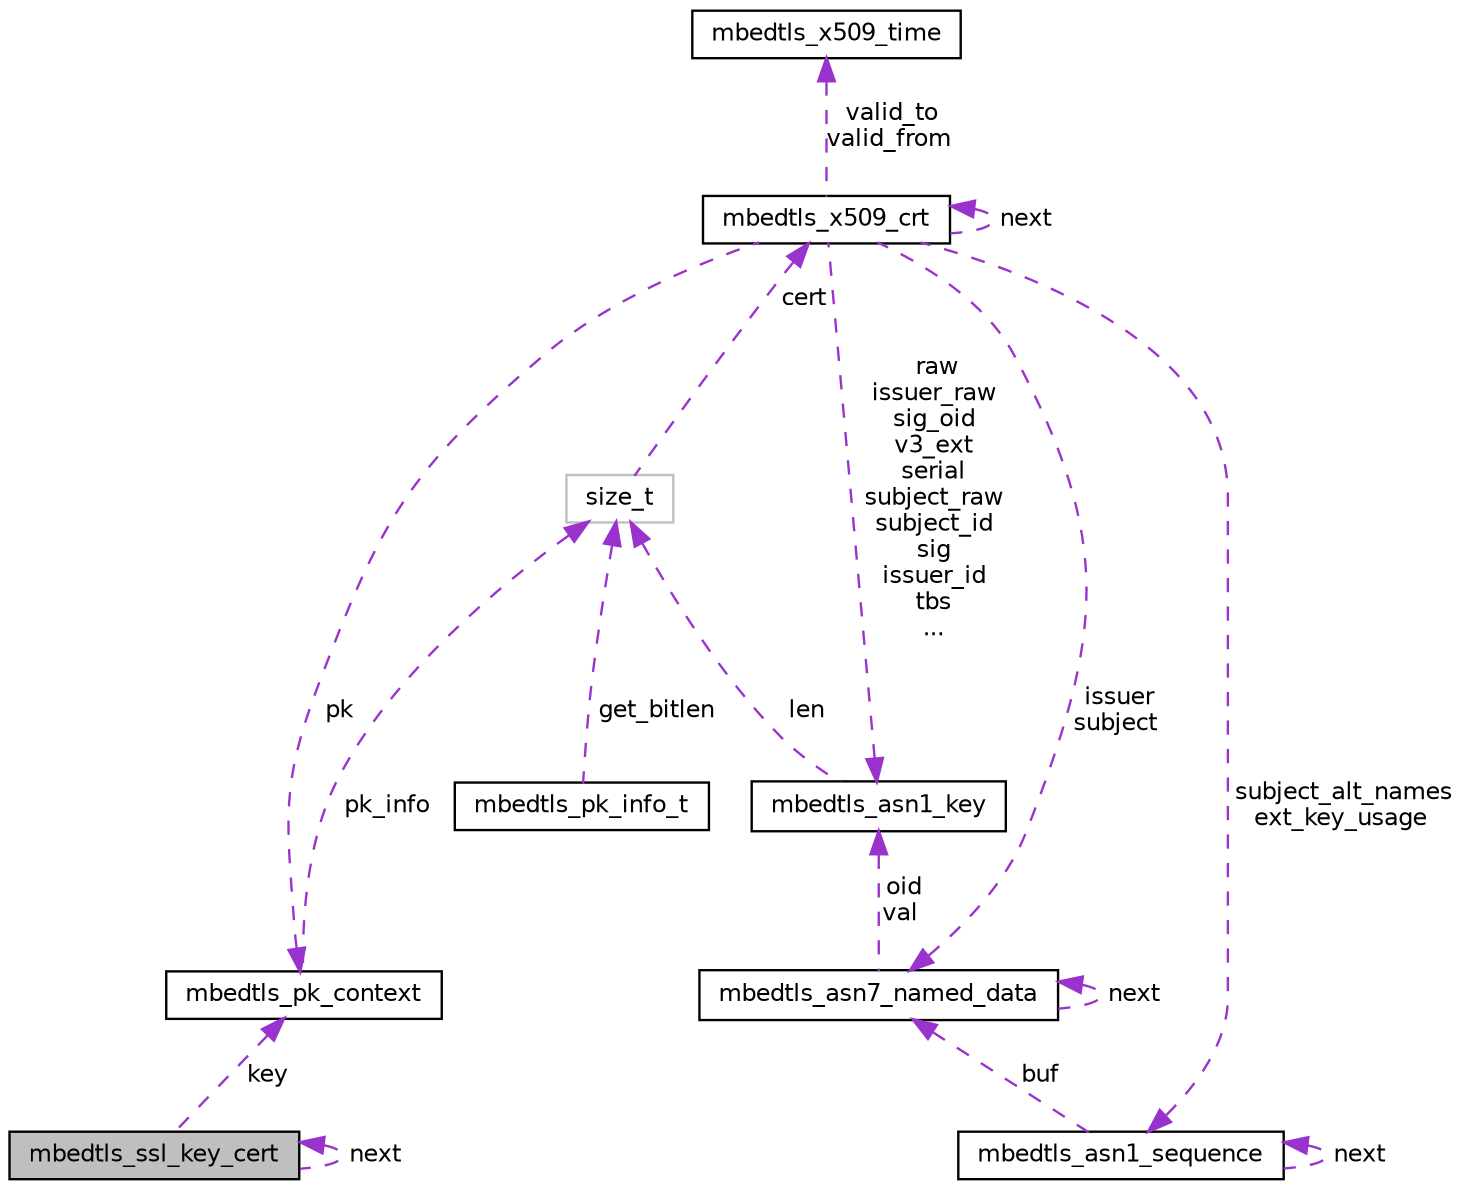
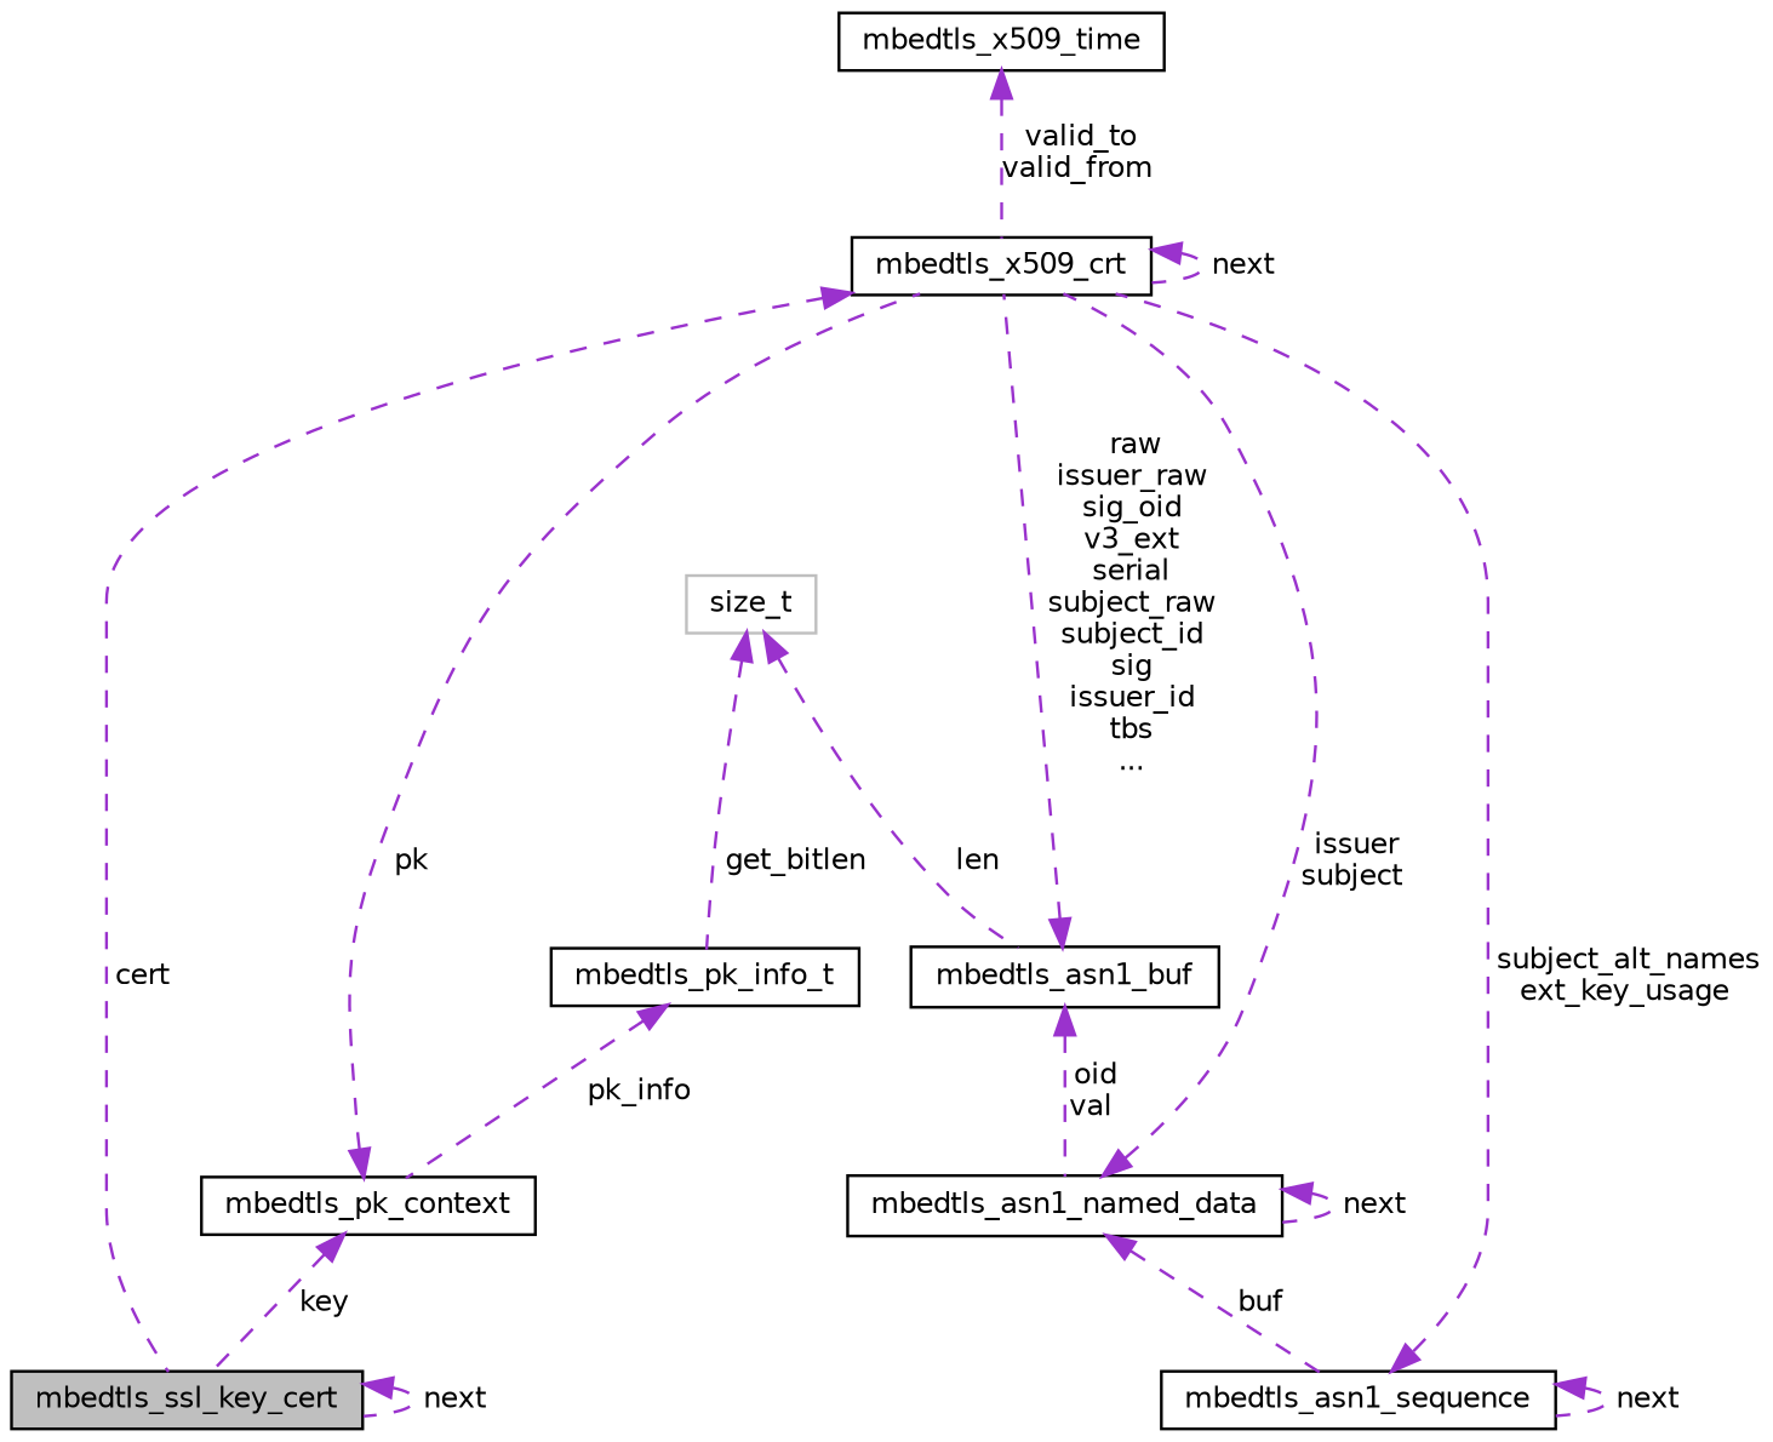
  digraph {
    node [color=black fillcolor=white fontname=Helvetica fontsize=10 shape=record style=filled]
    edge [color=darkorchid3 dir=back fontname=Helvetica fontsize=10 labelfontname=Helvetica labelfontsize=10 style=dashed]
    n1 [fillcolor=grey75 fontcolor=black height=0.2 label=mbedtls_ssl_key_cert width=0.4]
    n2 [height=0.2 label=mbedtls_x509_crt width=0.4]
    n3 [height=0.2 label=mbedtls_asn1_sequence width=0.4]
-   n4 [height=0.2 label=mbedtls_asn1_key width=0.4]
-   n5 [height=0.2 label=mbedtls_asn7_named_data width=0.4]
+   n4 [height=0.2 label=mbedtls_asn1_buf width=0.4]
+   n5 [height=0.2 label=mbedtls_asn1_named_data width=0.4]
    n6 [color=grey75 height=0.2 label=size_t width=0.4]
    n7 [height=0.2 label=mbedtls_pk_info_t width=0.4]
    n8 [height=0.2 label=mbedtls_pk_context width=0.4]
    n9 [height=0.2 label=mbedtls_x509_time width=0.4]
    n1 -> n1 [label=" next"]
-   n2 -> n6 [label=" cert"]
+   n2 -> n1 [label=" cert"]
    n2 -> n2 [label=" next"]
    n3 -> n2 [label=" subject_alt_names\next_key_usage"]
    n3 -> n3 [label=" next"]
    n4 -> n2 [label=" raw\nissuer_raw\nsig_oid\nv3_ext\nserial\nsubject_raw\nsubject_id\nsig\nissuer_id\ntbs\n..."]
    n4 -> n5 [label=" oid\nval"]
    n5 -> n2 [label=" issuer\nsubject"]
    n5 -> n3 [label=" buf"]
    n5 -> n5 [label=" next"]
    n6 -> n4 [label=" len"]
    n6 -> n7 [label=" get_bitlen"]
-   n6 -> n8 [label=" pk_info"]
+   n7 -> n8 [label=" pk_info"]
    n8 -> n1 [label=" key"]
    n8 -> n2 [label=" pk"]
    n9 -> n2 [label=" valid_to\nvalid_from"]
  }
